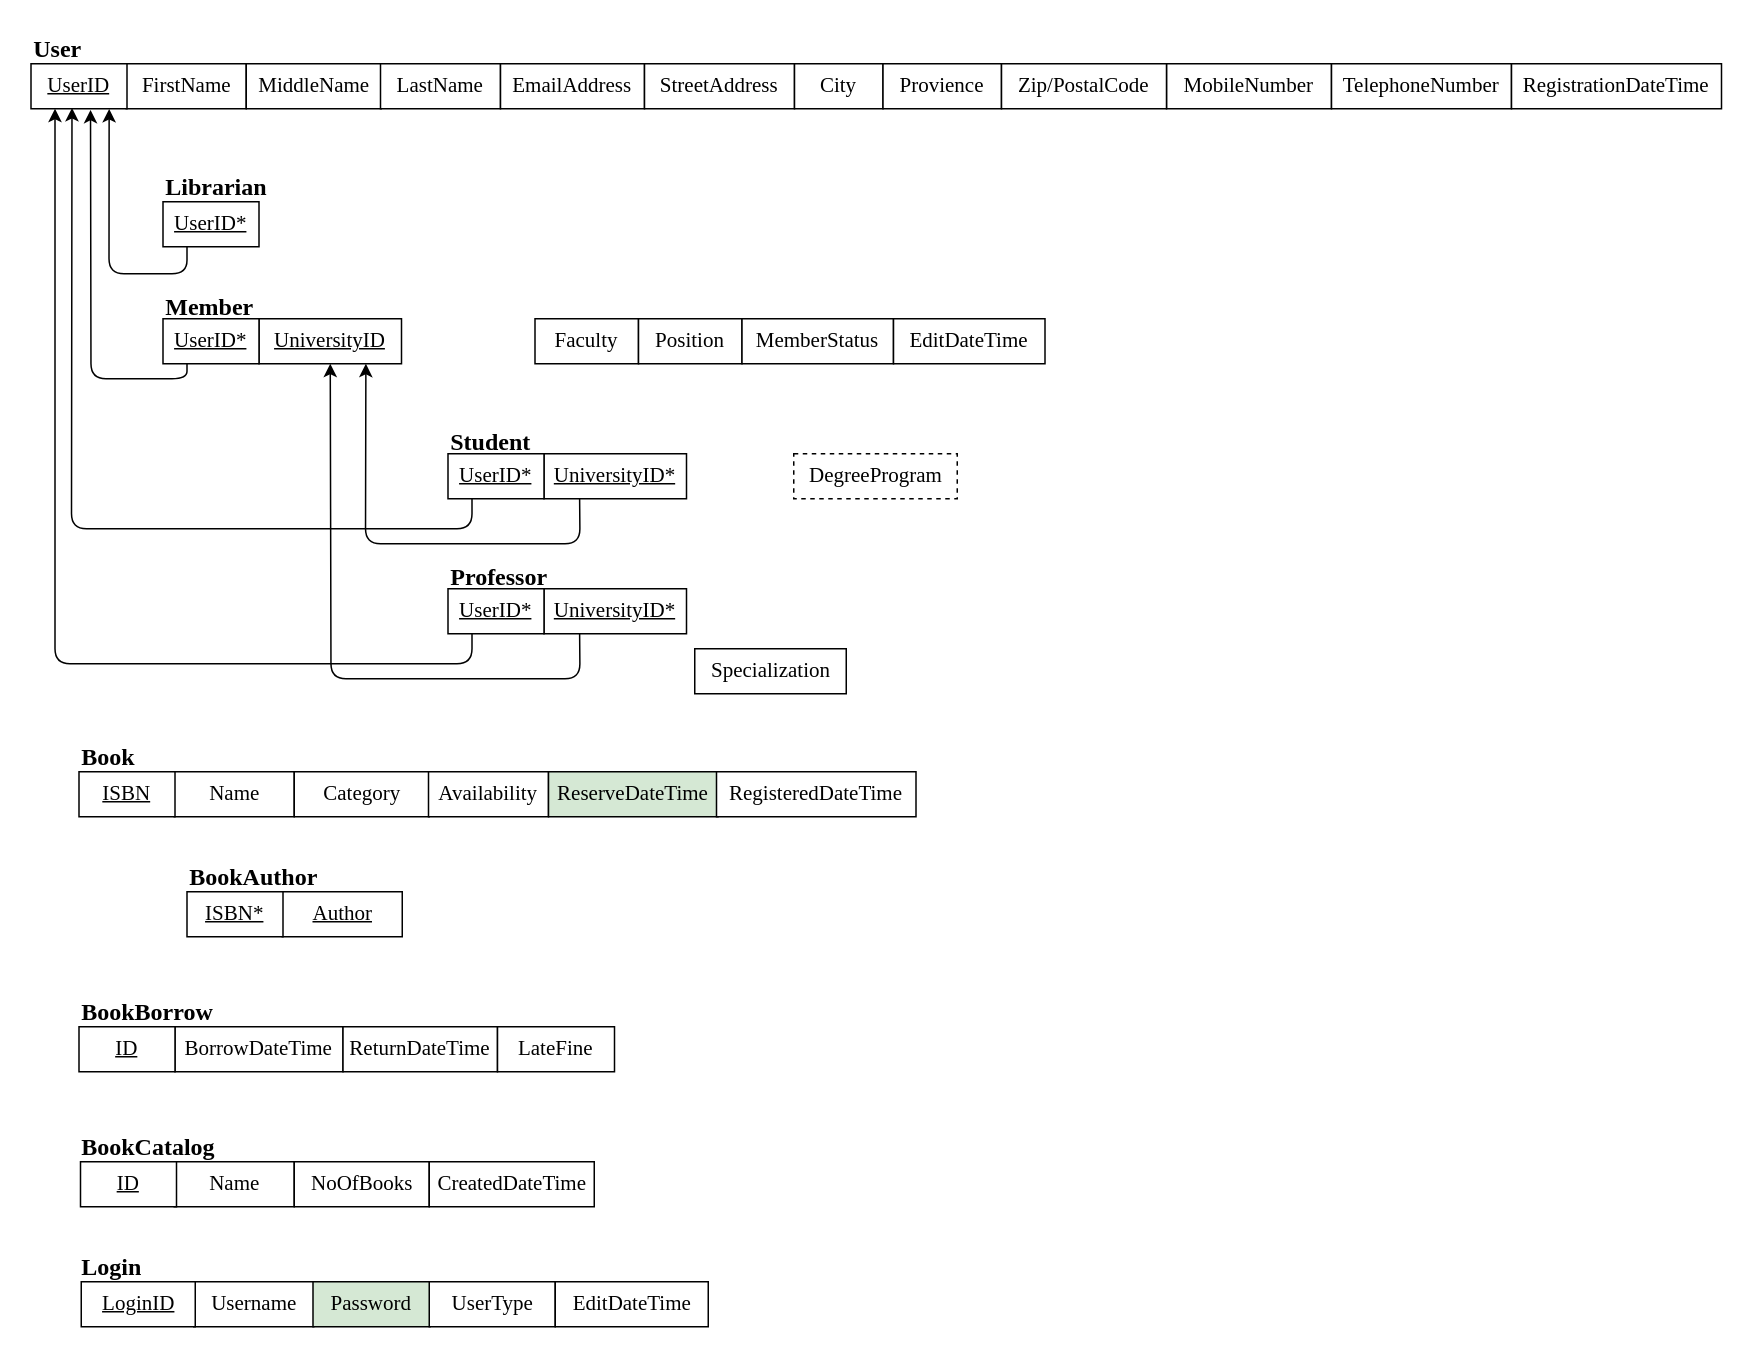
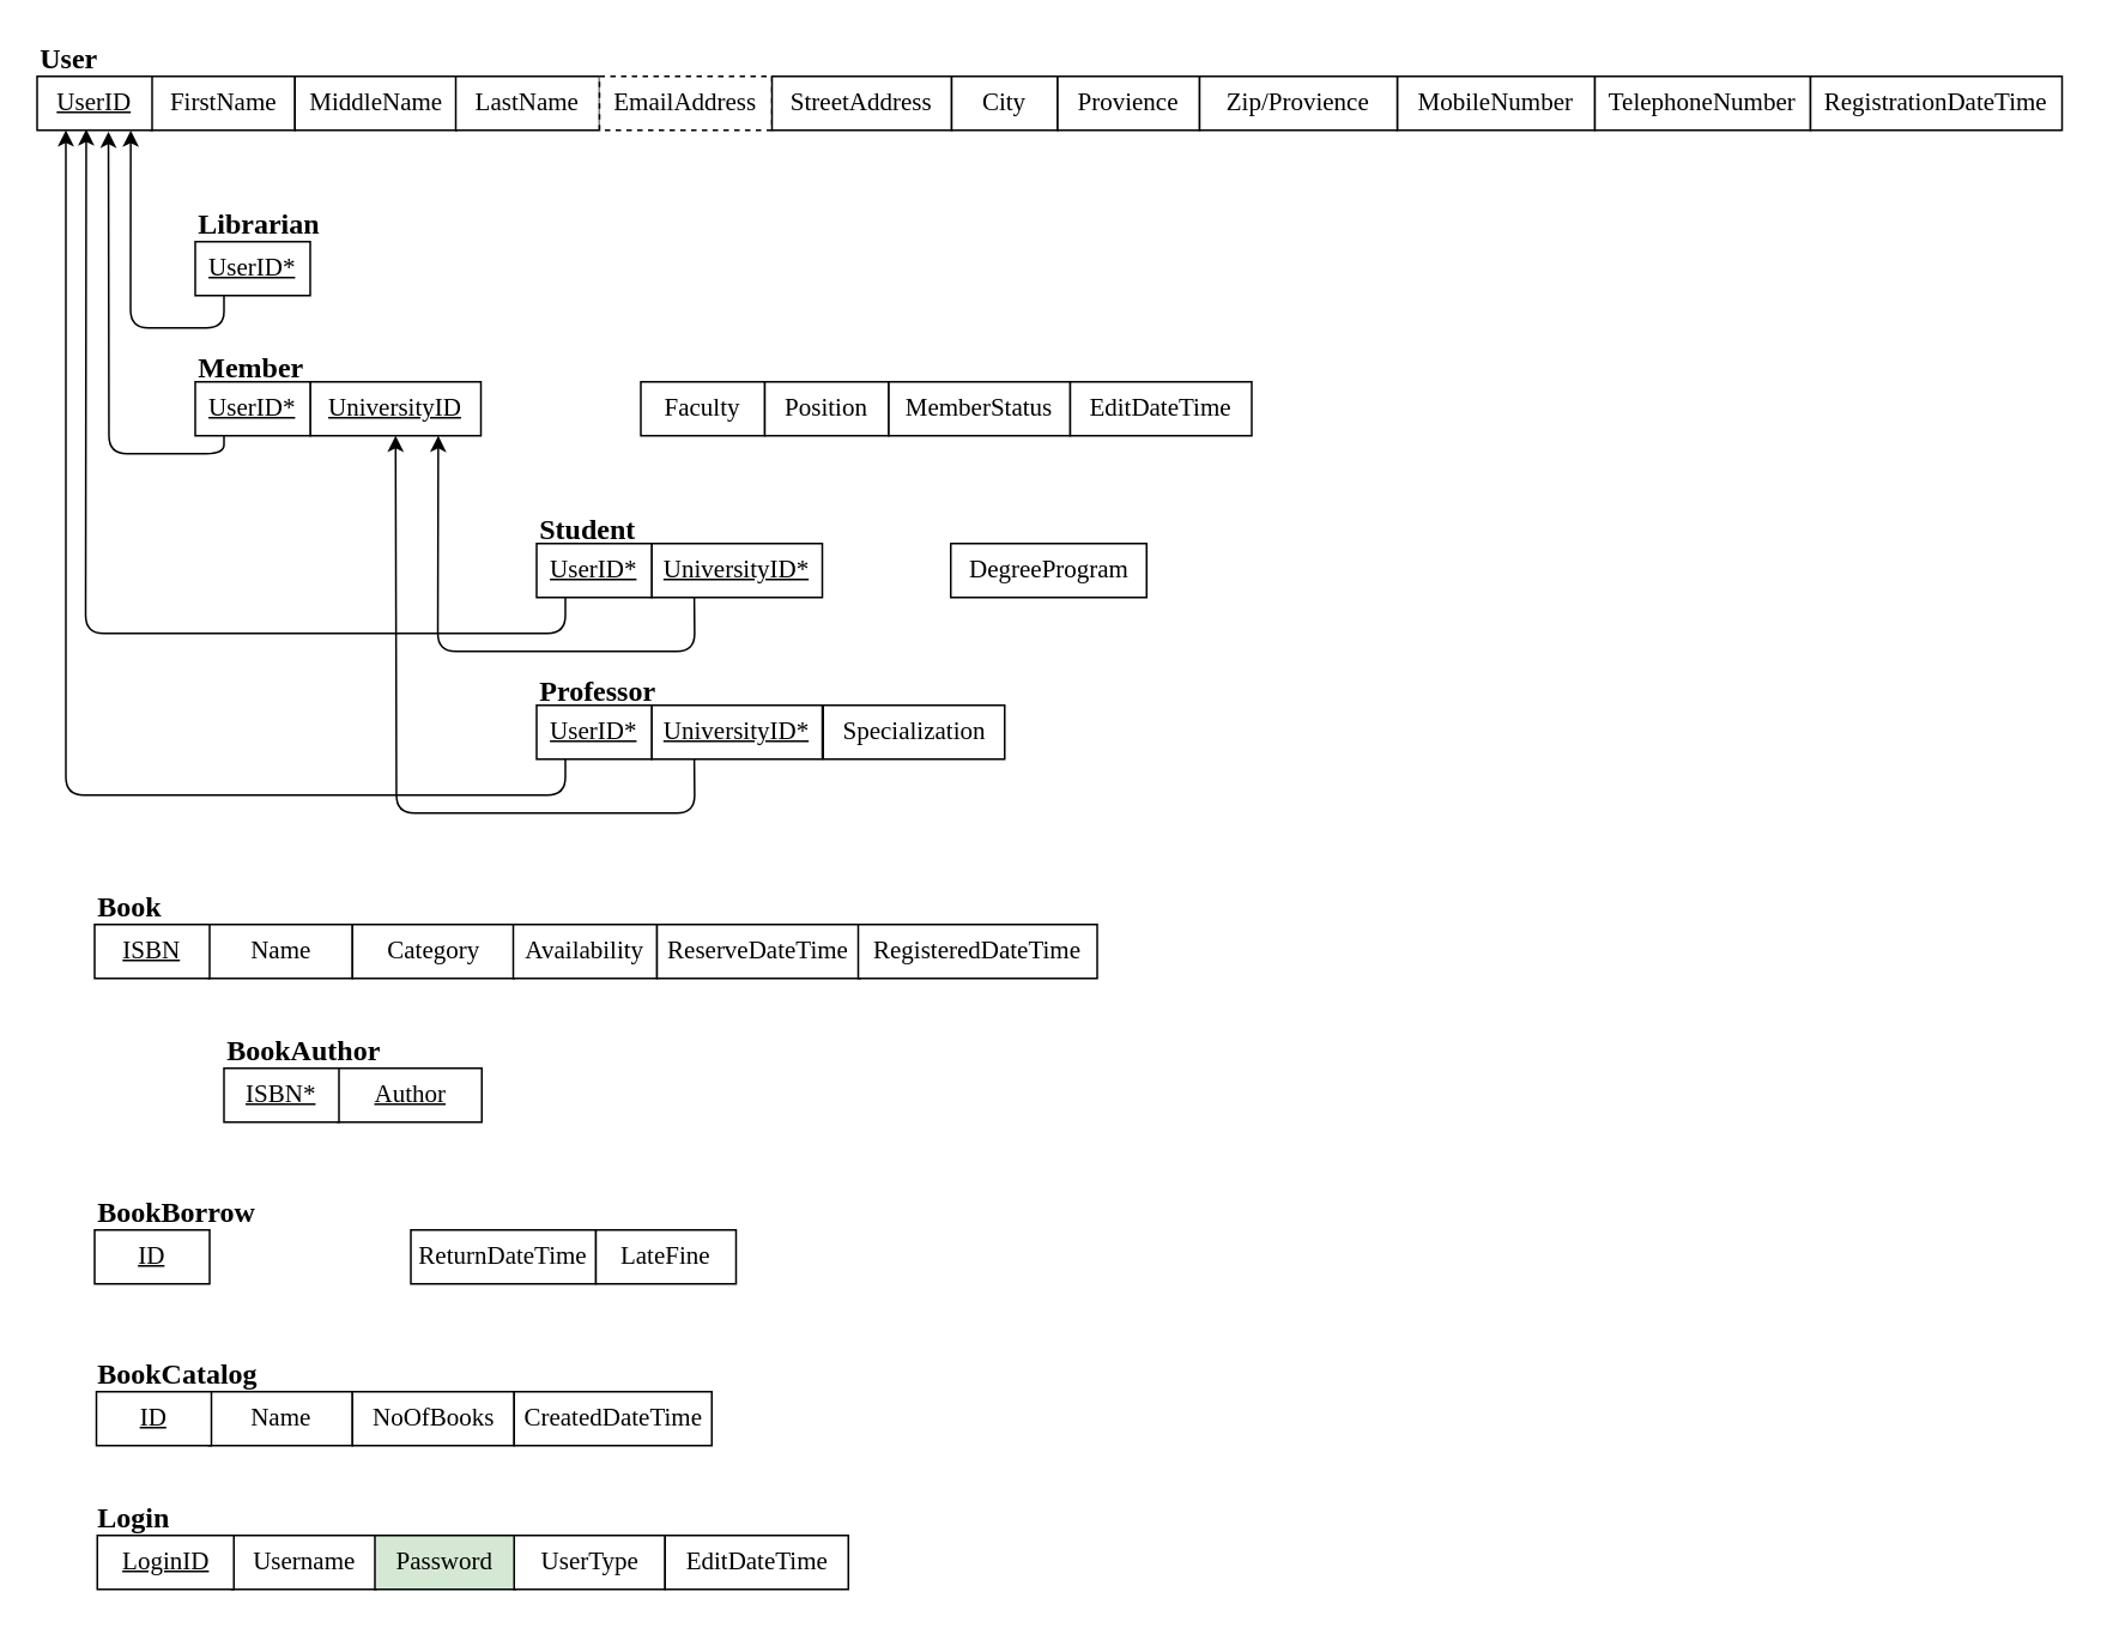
  <mxCell id="0" />
  <mxCell id="1" parent="0" />
  <mxCell id="2" value="&lt;font face=&quot;Times New Roman&quot;&gt;User&lt;/font&gt;" style="text;html=1;resizable=0;points=[];autosize=1;align=left;verticalAlign=top;spacingTop=-4;fontSize=16;fontStyle=1" parent="1" vertex="1"><mxGeometry x="20" y="20" width="50" height="20" as="geometry" /></mxCell>
  <mxCell id="3" value="FirstName" style="rounded=0;whiteSpace=wrap;html=1;fontSize=14;fontFamily=Times New Roman;" parent="1" vertex="1"><mxGeometry x="83.5" y="42" width="80" height="30" as="geometry" /></mxCell>
  <mxCell id="4" value="MiddleName" style="rounded=0;whiteSpace=wrap;html=1;fontSize=14;fontFamily=Times New Roman;" parent="1" vertex="1"><mxGeometry x="163.5" y="42" width="90" height="30" as="geometry" /></mxCell>
  <mxCell id="5" value="LastName" style="rounded=0;whiteSpace=wrap;html=1;fontSize=14;fontFamily=Times New Roman;" parent="1" vertex="1"><mxGeometry x="253" y="42" width="80" height="30" as="geometry" /></mxCell>
- <mxCell id="6" value="EmailAddress" style="rounded=0;whiteSpace=wrap;html=1;fontSize=14;fontFamily=Times New Roman;" parent="1" vertex="1"><mxGeometry x="333" y="42" width="96" height="30" as="geometry" /></mxCell>
+ <mxCell id="6" value="EmailAddress" style="rounded=0;whiteSpace=wrap;html=1;fontSize=14;fontFamily=Times New Roman;dashed=1;" parent="1" vertex="1"><mxGeometry x="333" y="42" width="96" height="30" as="geometry" /></mxCell>
  <mxCell id="7" value="MobileNumber" style="rounded=0;whiteSpace=wrap;html=1;fontSize=14;fontFamily=Times New Roman;" parent="1" vertex="1"><mxGeometry x="777" y="42" width="110" height="30" as="geometry" /></mxCell>
  <mxCell id="8" value="UserID" style="rounded=0;whiteSpace=wrap;html=1;fontSize=14;fontFamily=Times New Roman;fontStyle=4" parent="1" vertex="1"><mxGeometry x="20" y="42" width="64" height="30" as="geometry" /></mxCell>
  <mxCell id="9" value="TelephoneNumber" style="rounded=0;whiteSpace=wrap;html=1;fontSize=14;fontFamily=Times New Roman;" parent="1" vertex="1"><mxGeometry x="887" y="42" width="120" height="30" as="geometry" /></mxCell>
  <mxCell id="10" value="StreetAddress" style="rounded=0;whiteSpace=wrap;html=1;fontSize=14;fontFamily=Times New Roman;" parent="1" vertex="1"><mxGeometry x="429" y="42" width="100" height="30" as="geometry" /></mxCell>
  <mxCell id="11" value="City" style="rounded=0;whiteSpace=wrap;html=1;fontSize=14;fontFamily=Times New Roman;" parent="1" vertex="1"><mxGeometry x="529" y="42" width="59" height="30" as="geometry" /></mxCell>
  <mxCell id="12" value="Provience" style="rounded=0;whiteSpace=wrap;html=1;fontSize=14;fontFamily=Times New Roman;" parent="1" vertex="1"><mxGeometry x="588" y="42" width="79" height="30" as="geometry" /></mxCell>
- <mxCell id="13" value="Zip/PostalCode" style="rounded=0;whiteSpace=wrap;html=1;fontSize=14;fontFamily=Times New Roman;" parent="1" vertex="1"><mxGeometry x="667" y="42" width="110" height="30" as="geometry" /></mxCell>
+ <mxCell id="13" value="Zip/Provience" style="rounded=0;whiteSpace=wrap;html=1;fontSize=14;fontFamily=Times New Roman;" parent="1" vertex="1"><mxGeometry x="667" y="42" width="110" height="30" as="geometry" /></mxCell>
  <mxCell id="14" value="RegistrationDateTime" style="rounded=0;whiteSpace=wrap;html=1;fontSize=14;fontFamily=Times New Roman;" parent="1" vertex="1"><mxGeometry x="1007" y="42" width="140" height="30" as="geometry" /></mxCell>
  <mxCell id="15" value="&lt;font face=&quot;Times New Roman&quot;&gt;Librarian&lt;/font&gt;" style="text;html=1;resizable=0;points=[];autosize=1;align=left;verticalAlign=top;spacingTop=-4;fontSize=16;fontStyle=1" parent="1" vertex="1"><mxGeometry x="108" y="112" width="70" height="20" as="geometry" /></mxCell>
  <mxCell id="16" value="UserID*" style="rounded=0;whiteSpace=wrap;html=1;fontSize=14;fontFamily=Times New Roman;fontStyle=4" parent="1" vertex="1"><mxGeometry x="108" y="134" width="64" height="30" as="geometry" /></mxCell>
  <mxCell id="17" value="&lt;font face=&quot;Times New Roman&quot;&gt;Member&lt;/font&gt;" style="text;html=1;resizable=0;points=[];autosize=1;align=left;verticalAlign=top;spacingTop=-4;fontSize=16;fontStyle=1" parent="1" vertex="1"><mxGeometry x="108" y="192" width="70" height="20" as="geometry" /></mxCell>
  <mxCell id="18" value="UniversityID" style="rounded=0;whiteSpace=wrap;html=1;fontSize=14;fontFamily=Times New Roman;fontStyle=4" parent="1" vertex="1"><mxGeometry x="172" y="212" width="95" height="30" as="geometry" /></mxCell>
  <mxCell id="19" value="Faculty" style="rounded=0;whiteSpace=wrap;html=1;fontSize=14;fontFamily=Times New Roman;" parent="1" vertex="1"><mxGeometry x="356" y="212" width="69" height="30" as="geometry" /></mxCell>
  <mxCell id="20" value="Position" style="rounded=0;whiteSpace=wrap;html=1;fontSize=14;fontFamily=Times New Roman;" parent="1" vertex="1"><mxGeometry x="425" y="212" width="69" height="30" as="geometry" /></mxCell>
  <mxCell id="21" value="MemberStatus" style="rounded=0;whiteSpace=wrap;html=1;fontSize=14;fontFamily=Times New Roman;" parent="1" vertex="1"><mxGeometry x="494" y="212" width="101" height="30" as="geometry" /></mxCell>
  <mxCell id="22" value="EditDateTime" style="rounded=0;whiteSpace=wrap;html=1;fontSize=14;fontFamily=Times New Roman;" parent="1" vertex="1"><mxGeometry x="595" y="212" width="101" height="30" as="geometry" /></mxCell>
  <mxCell id="23" value="UserID*" style="rounded=0;whiteSpace=wrap;html=1;fontSize=14;fontFamily=Times New Roman;fontStyle=4" parent="1" vertex="1"><mxGeometry x="108" y="212" width="64" height="30" as="geometry" /></mxCell>
  <mxCell id="24" value="&lt;font face=&quot;Times New Roman&quot;&gt;Student&lt;/font&gt;" style="text;html=1;resizable=0;points=[];autosize=1;align=left;verticalAlign=top;spacingTop=-4;fontSize=16;fontStyle=1" parent="1" vertex="1"><mxGeometry x="298" y="282" width="60" height="20" as="geometry" /></mxCell>
  <mxCell id="25" value="UniversityID*" style="rounded=0;whiteSpace=wrap;html=1;fontSize=14;fontFamily=Times New Roman;fontStyle=4" parent="1" vertex="1"><mxGeometry x="362" y="302" width="95" height="30" as="geometry" /></mxCell>
- <mxCell id="26" value="DegreeProgram" style="rounded=0;whiteSpace=wrap;html=1;fontSize=14;fontFamily=Times New Roman;dashed=1;" parent="1" vertex="1"><mxGeometry x="528.5" y="302" width="109" height="30" as="geometry" /></mxCell>
+ <mxCell id="26" value="DegreeProgram" style="rounded=0;whiteSpace=wrap;html=1;fontSize=14;fontFamily=Times New Roman;" parent="1" vertex="1"><mxGeometry x="528.5" y="302" width="109" height="30" as="geometry" /></mxCell>
  <mxCell id="27" value="UserID*" style="rounded=0;whiteSpace=wrap;html=1;fontSize=14;fontFamily=Times New Roman;fontStyle=4" parent="1" vertex="1"><mxGeometry x="298" y="302" width="64" height="30" as="geometry" /></mxCell>
  <mxCell id="28" value="&lt;font face=&quot;Times New Roman&quot;&gt;Professor&lt;/font&gt;" style="text;html=1;resizable=0;points=[];autosize=1;align=left;verticalAlign=top;spacingTop=-4;fontSize=16;fontStyle=1" parent="1" vertex="1"><mxGeometry x="298" y="372" width="80" height="20" as="geometry" /></mxCell>
  <mxCell id="29" value="UniversityID*" style="rounded=0;whiteSpace=wrap;html=1;fontSize=14;fontFamily=Times New Roman;fontStyle=4" parent="1" vertex="1"><mxGeometry x="362" y="392" width="95" height="30" as="geometry" /></mxCell>
- <mxCell id="30" value="Specialization" style="rounded=0;whiteSpace=wrap;html=1;fontSize=14;fontFamily=Times New Roman;" parent="1" vertex="1"><mxGeometry x="462.5" y="432" width="101" height="30" as="geometry" /></mxCell>
+ <mxCell id="30" value="Specialization" style="rounded=0;whiteSpace=wrap;html=1;fontSize=14;fontFamily=Times New Roman;" parent="1" vertex="1"><mxGeometry x="457.5" y="392" width="101" height="30" as="geometry" /></mxCell>
  <mxCell id="31" value="UserID*" style="rounded=0;whiteSpace=wrap;html=1;fontSize=14;fontFamily=Times New Roman;fontStyle=4" parent="1" vertex="1"><mxGeometry x="298" y="392" width="64" height="30" as="geometry" /></mxCell>
  <mxCell id="32" value="" style="endArrow=classic;html=1;entryX=0.814;entryY=1.004;entryDx=0;entryDy=0;entryPerimeter=0;exitX=0.25;exitY=1;exitDx=0;exitDy=0;" parent="1" source="16" target="8" edge="1"><mxGeometry width="50" height="50" relative="1" as="geometry"><mxPoint x="-52" y="252" as="sourcePoint" /><mxPoint x="-2" y="202" as="targetPoint" /><Array as="points"><mxPoint x="124" y="182" /><mxPoint x="72" y="182" /></Array></mxGeometry></mxCell>
  <mxCell id="33" value="" style="endArrow=classic;html=1;entryX=0.62;entryY=1.025;entryDx=0;entryDy=0;entryPerimeter=0;exitX=0.25;exitY=1;exitDx=0;exitDy=0;" parent="1" source="23" target="8" edge="1"><mxGeometry width="50" height="50" relative="1" as="geometry"><mxPoint x="134" y="174" as="sourcePoint" /><mxPoint x="82.096" y="82.12" as="targetPoint" /><Array as="points"><mxPoint x="124" y="252" /><mxPoint x="60" y="252" /></Array></mxGeometry></mxCell>
  <mxCell id="34" value="" style="endArrow=classic;html=1;entryX=0.427;entryY=0.983;entryDx=0;entryDy=0;entryPerimeter=0;exitX=0.25;exitY=1;exitDx=0;exitDy=0;" parent="1" source="27" target="8" edge="1"><mxGeometry width="50" height="50" relative="1" as="geometry"><mxPoint x="134" y="252" as="sourcePoint" /><mxPoint x="69.68" y="82.75" as="targetPoint" /><Array as="points"><mxPoint x="314" y="352" /><mxPoint x="47" y="352" /></Array></mxGeometry></mxCell>
  <mxCell id="35" value="" style="endArrow=classic;html=1;entryX=0.25;entryY=1;entryDx=0;entryDy=0;exitX=0.25;exitY=1;exitDx=0;exitDy=0;" parent="1" source="31" target="8" edge="1"><mxGeometry width="50" height="50" relative="1" as="geometry"><mxPoint x="198" y="352" as="sourcePoint" /><mxPoint x="57.328" y="81.49" as="targetPoint" /><Array as="points"><mxPoint x="314" y="442" /><mxPoint x="36" y="442" /></Array></mxGeometry></mxCell>
  <mxCell id="36" value="" style="endArrow=classic;html=1;entryX=0.75;entryY=1;entryDx=0;entryDy=0;exitX=0.25;exitY=1;exitDx=0;exitDy=0;" parent="1" source="25" target="18" edge="1"><mxGeometry width="50" height="50" relative="1" as="geometry"><mxPoint x="280" y="329" as="sourcePoint" /><mxPoint x="228.096" y="237.12" as="targetPoint" /><Array as="points"><mxPoint x="386" y="362" /><mxPoint x="243" y="362" /></Array></mxGeometry></mxCell>
  <mxCell id="37" value="" style="endArrow=classic;html=1;entryX=0.5;entryY=1;entryDx=0;entryDy=0;exitX=0.25;exitY=1;exitDx=0;exitDy=0;" parent="1" source="29" target="18" edge="1"><mxGeometry width="50" height="50" relative="1" as="geometry"><mxPoint x="395.75" y="342" as="sourcePoint" /><mxPoint x="253.25" y="252" as="targetPoint" /><Array as="points"><mxPoint x="386" y="452" /><mxPoint x="220" y="452" /></Array></mxGeometry></mxCell>
  <mxCell id="38" value="&lt;font face=&quot;Times New Roman&quot;&gt;Book&lt;/font&gt;" style="text;html=1;resizable=0;points=[];autosize=1;align=left;verticalAlign=top;spacingTop=-4;fontSize=16;fontStyle=1" parent="1" vertex="1"><mxGeometry x="52" y="492" width="50" height="20" as="geometry" /></mxCell>
  <mxCell id="39" value="Name" style="rounded=0;whiteSpace=wrap;html=1;fontSize=14;fontFamily=Times New Roman;" parent="1" vertex="1"><mxGeometry x="115.5" y="514" width="80" height="30" as="geometry" /></mxCell>
  <mxCell id="40" value="Category" style="rounded=0;whiteSpace=wrap;html=1;fontSize=14;fontFamily=Times New Roman;" parent="1" vertex="1"><mxGeometry x="195.5" y="514" width="90" height="30" as="geometry" /></mxCell>
  <mxCell id="41" value="Availability" style="rounded=0;whiteSpace=wrap;html=1;fontSize=14;fontFamily=Times New Roman;" parent="1" vertex="1"><mxGeometry x="285" y="514" width="80" height="30" as="geometry" /></mxCell>
- <mxCell id="42" value="ReserveDateTime" style="rounded=0;whiteSpace=wrap;html=1;fontSize=14;fontFamily=Times New Roman;fillColor=#d5e8d4;" parent="1" vertex="1"><mxGeometry x="365" y="514" width="113" height="30" as="geometry" /></mxCell>
+ <mxCell id="42" value="ReserveDateTime" style="rounded=0;whiteSpace=wrap;html=1;fontSize=14;fontFamily=Times New Roman;" parent="1" vertex="1"><mxGeometry x="365" y="514" width="113" height="30" as="geometry" /></mxCell>
  <mxCell id="43" value="ISBN" style="rounded=0;whiteSpace=wrap;html=1;fontSize=14;fontFamily=Times New Roman;fontStyle=4" parent="1" vertex="1"><mxGeometry x="52" y="514" width="64" height="30" as="geometry" /></mxCell>
  <mxCell id="44" value="RegisteredDateTime" style="rounded=0;whiteSpace=wrap;html=1;fontSize=14;fontFamily=Times New Roman;" parent="1" vertex="1"><mxGeometry x="477" y="514" width="133" height="30" as="geometry" /></mxCell>
  <mxCell id="45" value="&lt;font face=&quot;Times New Roman&quot;&gt;BookAuthor&lt;/font&gt;" style="text;html=1;resizable=0;points=[];autosize=1;align=left;verticalAlign=top;spacingTop=-4;fontSize=16;fontStyle=1" parent="1" vertex="1"><mxGeometry x="124" y="572" width="100" height="20" as="geometry" /></mxCell>
  <mxCell id="46" value="&lt;u&gt;Author&lt;/u&gt;" style="rounded=0;whiteSpace=wrap;html=1;fontSize=14;fontFamily=Times New Roman;" parent="1" vertex="1"><mxGeometry x="187.5" y="594" width="80" height="30" as="geometry" /></mxCell>
  <mxCell id="47" value="ISBN*" style="rounded=0;whiteSpace=wrap;html=1;fontSize=14;fontFamily=Times New Roman;fontStyle=4" parent="1" vertex="1"><mxGeometry x="124" y="594" width="64" height="30" as="geometry" /></mxCell>
  <mxCell id="48" value="&lt;font face=&quot;Times New Roman&quot;&gt;BookBorrow&lt;/font&gt;" style="text;html=1;resizable=0;points=[];autosize=1;align=left;verticalAlign=top;spacingTop=-4;fontSize=16;fontStyle=1" vertex="1" parent="1"><mxGeometry x="52" y="662" width="100" height="20" as="geometry" /></mxCell>
- <mxCell id="49" value="BorrowDateTime" style="rounded=0;whiteSpace=wrap;html=1;fontSize=14;fontFamily=Times New Roman;" vertex="1" parent="1"><mxGeometry x="116" y="684" width="112" height="30" as="geometry" /></mxCell>
  <mxCell id="50" value="ReturnDateTime" style="rounded=0;whiteSpace=wrap;html=1;fontSize=14;fontFamily=Times New Roman;" vertex="1" parent="1"><mxGeometry x="228" y="684" width="103" height="30" as="geometry" /></mxCell>
  <mxCell id="51" value="ID" style="rounded=0;whiteSpace=wrap;html=1;fontSize=14;fontFamily=Times New Roman;fontStyle=4" vertex="1" parent="1"><mxGeometry x="52" y="684" width="64" height="30" as="geometry" /></mxCell>
  <mxCell id="52" value="LateFine" style="rounded=0;whiteSpace=wrap;html=1;fontSize=14;fontFamily=Times New Roman;" vertex="1" parent="1"><mxGeometry x="331" y="684" width="78" height="30" as="geometry" /></mxCell>
  <mxCell id="53" value="&lt;font face=&quot;Times New Roman&quot;&gt;BookCatalog&lt;/font&gt;" style="text;html=1;resizable=0;points=[];autosize=1;align=left;verticalAlign=top;spacingTop=-4;fontSize=16;fontStyle=1" vertex="1" parent="1"><mxGeometry x="52" y="752" width="100" height="20" as="geometry" /></mxCell>
  <mxCell id="54" value="Name" style="rounded=0;whiteSpace=wrap;html=1;fontSize=14;fontFamily=Times New Roman;" vertex="1" parent="1"><mxGeometry x="115.5" y="774" width="80" height="30" as="geometry" /></mxCell>
  <mxCell id="55" value="NoOfBooks" style="rounded=0;whiteSpace=wrap;html=1;fontSize=14;fontFamily=Times New Roman;" vertex="1" parent="1"><mxGeometry x="195.5" y="774" width="90" height="30" as="geometry" /></mxCell>
  <mxCell id="56" value="ID" style="rounded=0;whiteSpace=wrap;html=1;fontSize=14;fontFamily=Times New Roman;fontStyle=4" vertex="1" parent="1"><mxGeometry x="53" y="774" width="64" height="30" as="geometry" /></mxCell>
  <mxCell id="57" value="CreatedDateTime" style="rounded=0;whiteSpace=wrap;html=1;fontSize=14;fontFamily=Times New Roman;" vertex="1" parent="1"><mxGeometry x="285.5" y="774" width="110" height="30" as="geometry" /></mxCell>
  <mxCell id="58" value="&lt;font face=&quot;Times New Roman&quot;&gt;Login&lt;/font&gt;" style="text;html=1;resizable=0;points=[];autosize=1;align=left;verticalAlign=top;spacingTop=-4;fontSize=16;fontStyle=1" vertex="1" parent="1"><mxGeometry x="52" y="832" width="50" height="20" as="geometry" /></mxCell>
  <mxCell id="59" value="Username" style="rounded=0;whiteSpace=wrap;html=1;fontSize=14;fontFamily=Times New Roman;" vertex="1" parent="1"><mxGeometry x="128.5" y="854" width="80" height="30" as="geometry" /></mxCell>
  <mxCell id="60" value="Password" style="rounded=0;whiteSpace=wrap;html=1;fontSize=14;fontFamily=Times New Roman;fillColor=#d5e8d4;" vertex="1" parent="1"><mxGeometry x="208" y="854" width="78" height="30" as="geometry" /></mxCell>
  <mxCell id="61" value="LoginID" style="rounded=0;whiteSpace=wrap;html=1;fontSize=14;fontFamily=Times New Roman;fontStyle=4" vertex="1" parent="1"><mxGeometry x="53.5" y="854" width="76" height="30" as="geometry" /></mxCell>
  <mxCell id="62" value="UserType" style="rounded=0;whiteSpace=wrap;html=1;fontSize=14;fontFamily=Times New Roman;" vertex="1" parent="1"><mxGeometry x="285.5" y="854" width="84" height="30" as="geometry" /></mxCell>
  <mxCell id="63" value="EditDateTime" style="rounded=0;whiteSpace=wrap;html=1;fontSize=14;fontFamily=Times New Roman;" vertex="1" parent="1"><mxGeometry x="369.5" y="854" width="102" height="30" as="geometry" /></mxCell>
